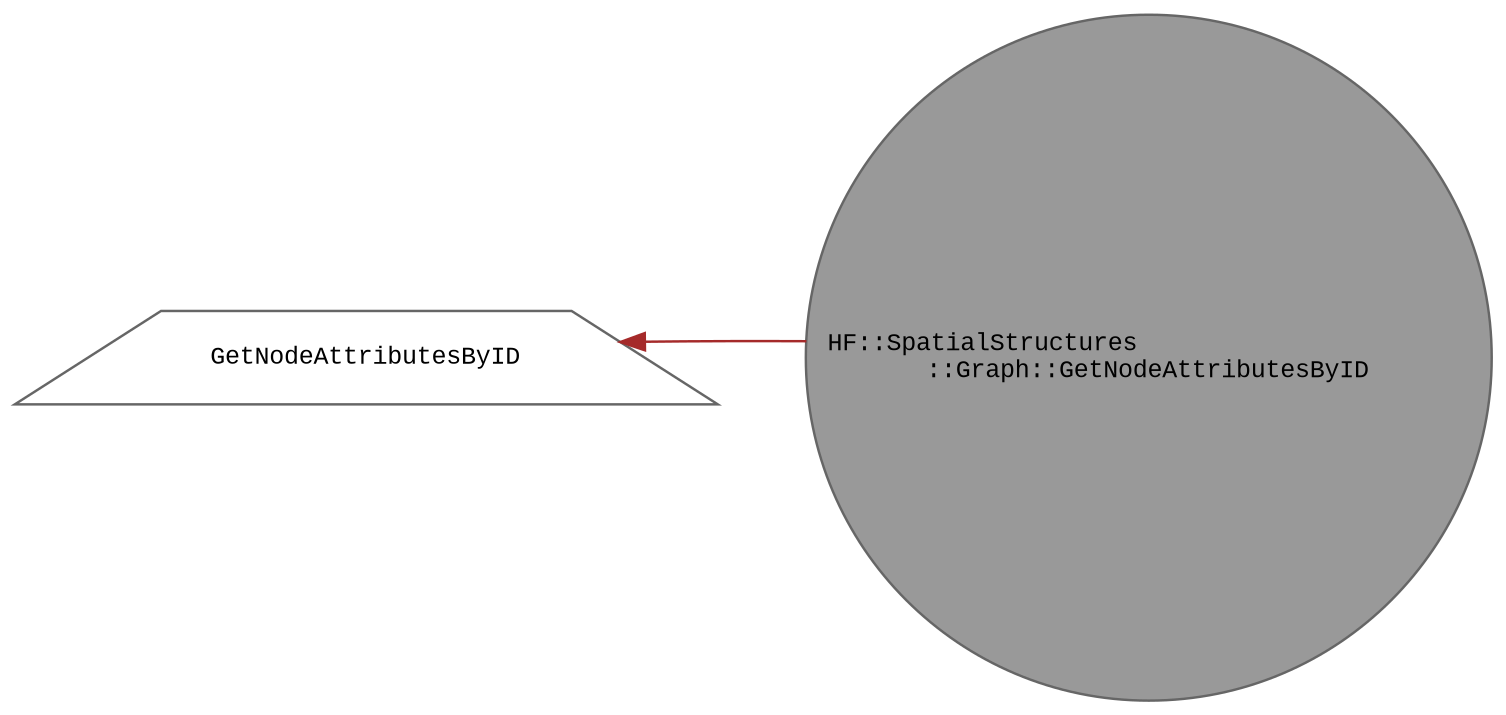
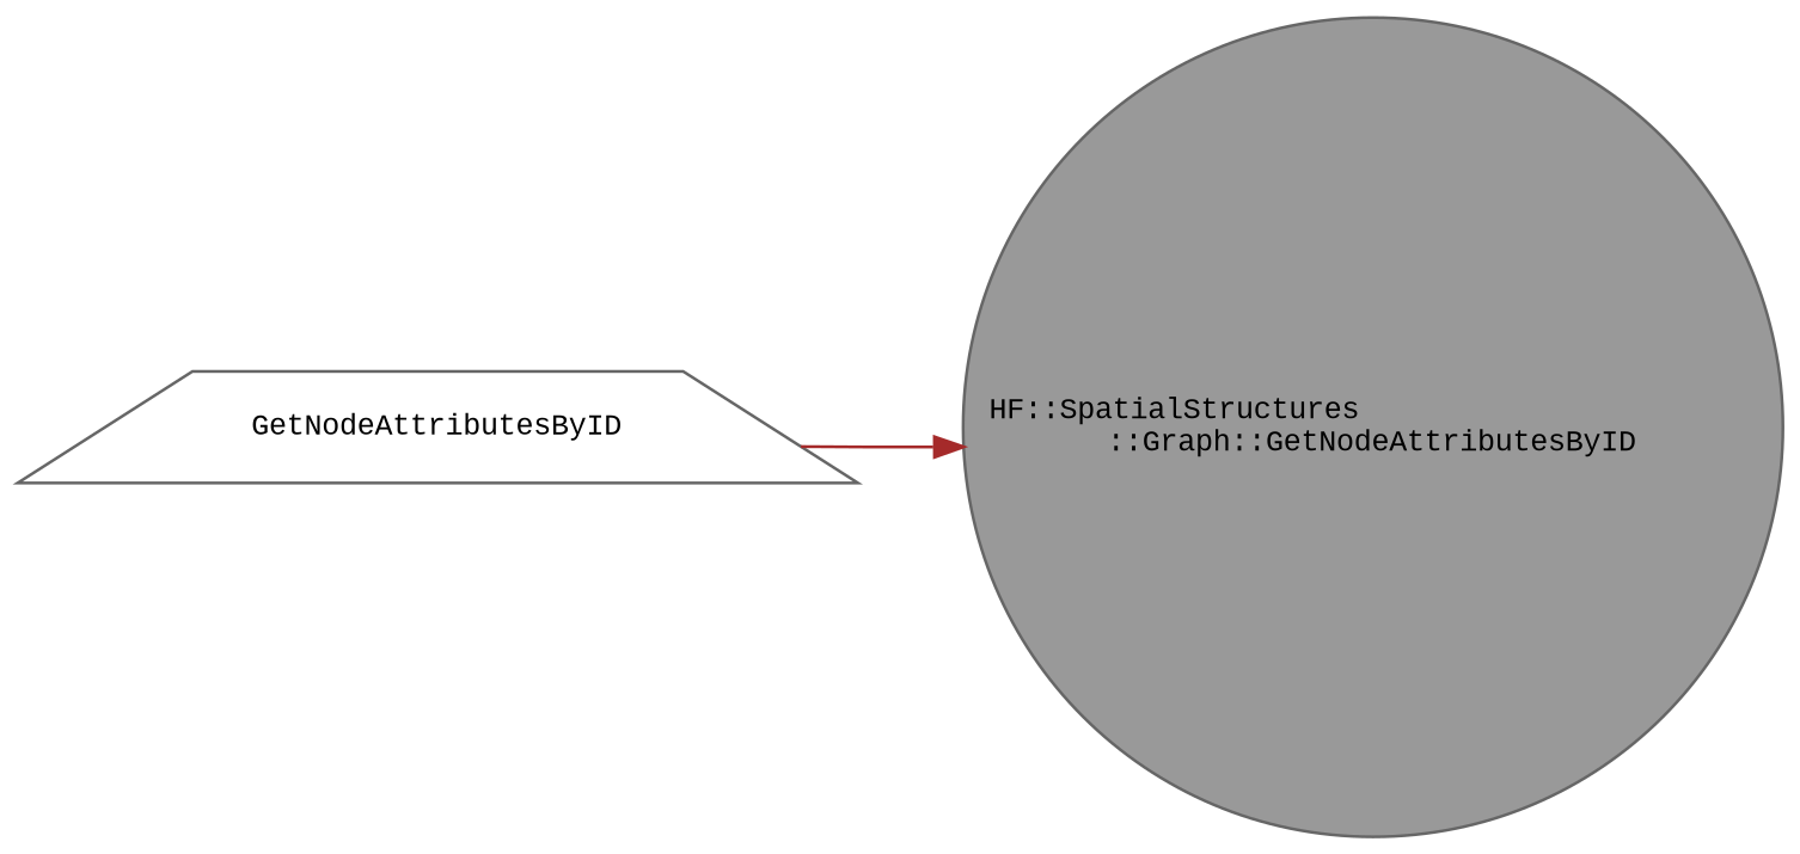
  digraph {
    rankdir=RL
    fontname="Liberation Mono"
    node [fontname="Liberation Mono" fontsize=10 style=filled]
    n1 [color=gray40 fillcolor=grey60 fontcolor=black height=0.2 label="HF::SpatialStructures\l::Graph::GetNodeAttributesByID" shape=circle width=0.4]
    n2 [color=grey40 fillcolor=white height=0.2 label=GetNodeAttributesByID shape=trapezium width=0.4]
-   n2 -> n1 [color=brown dir=back fontname="Liberation Mono" fontsize=10 labelfontname=Helvetica labelfontsize=10 style=solid]
+   n1 -> n2 [color=brown dir=back fontname="Liberation Mono" fontsize=10 labelfontname=Helvetica labelfontsize=10 style=solid]
  }
